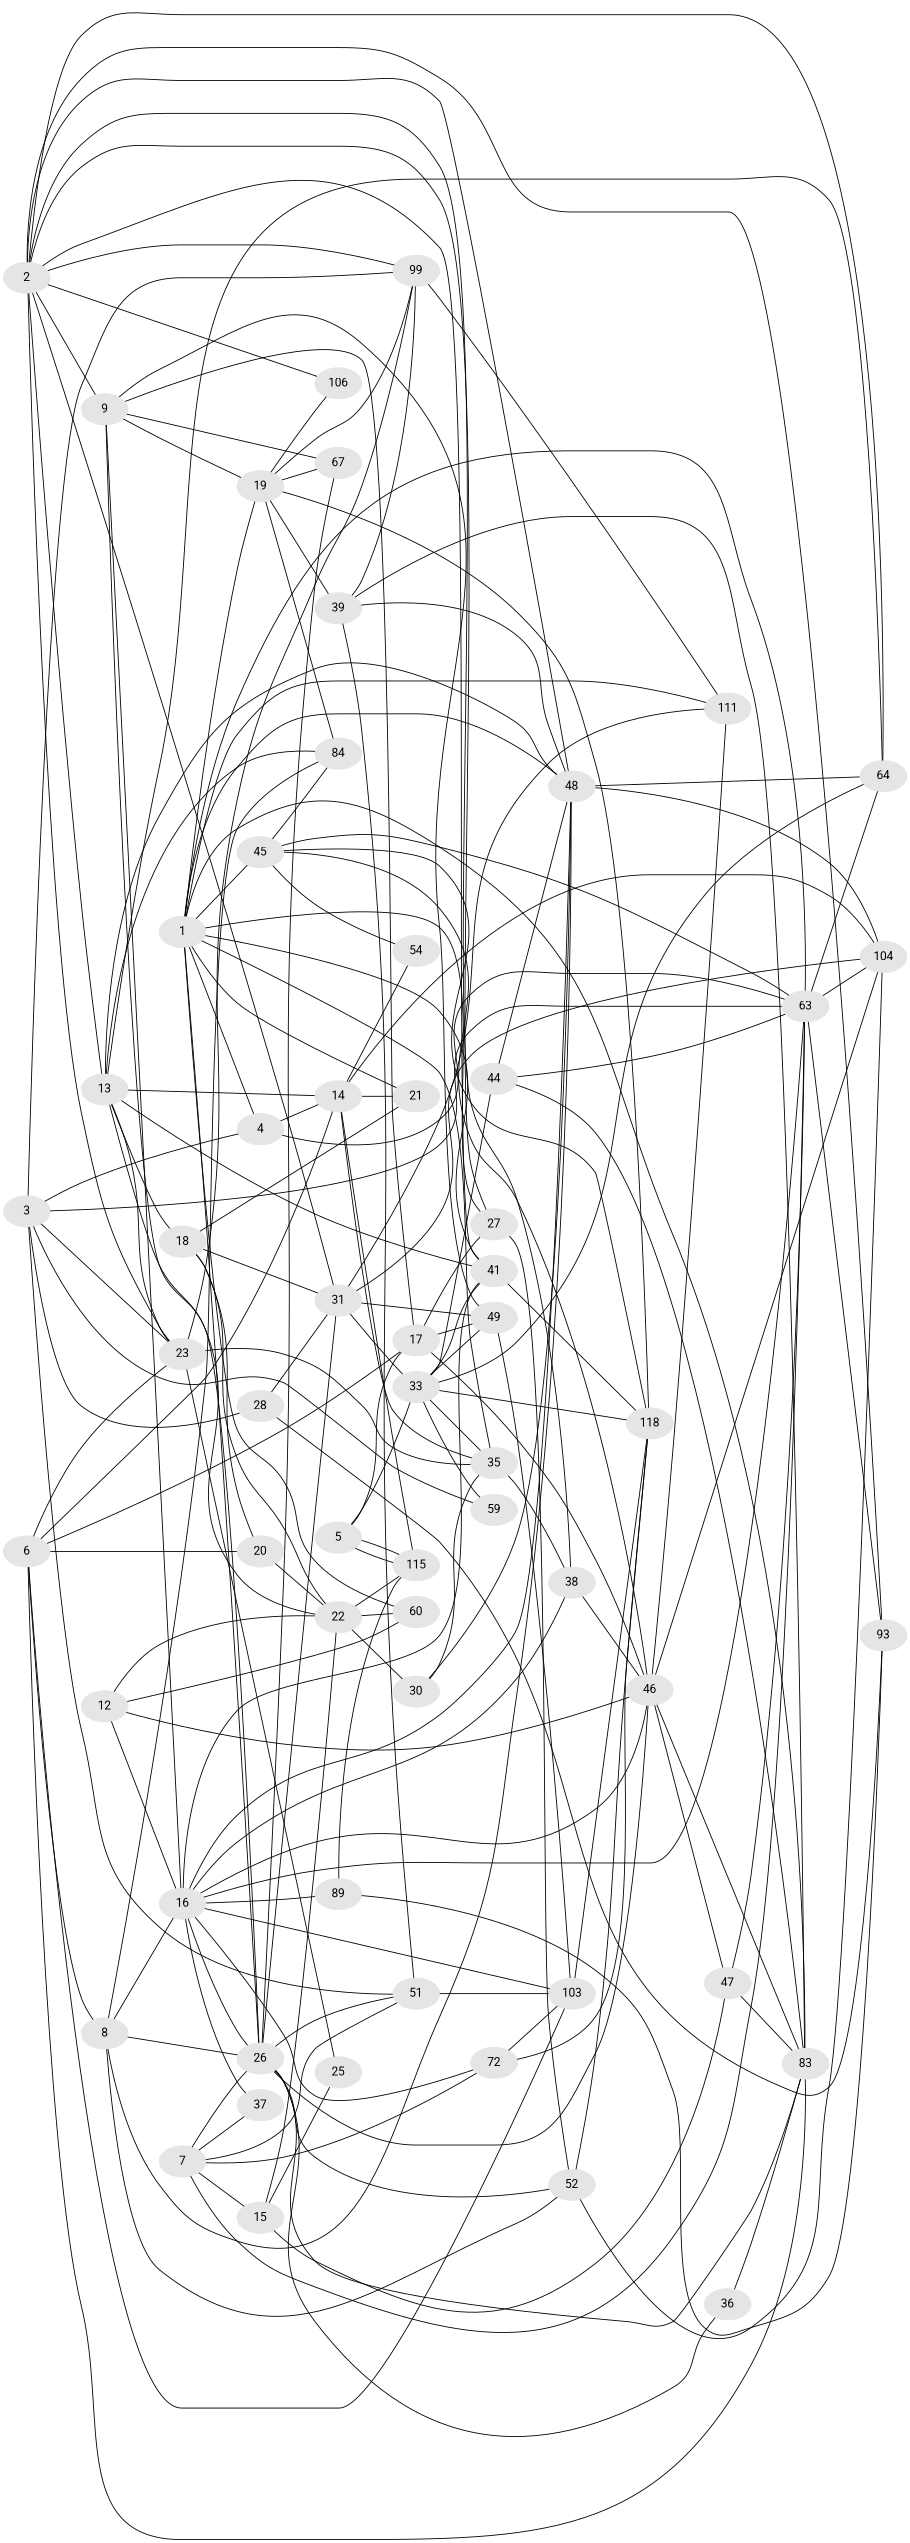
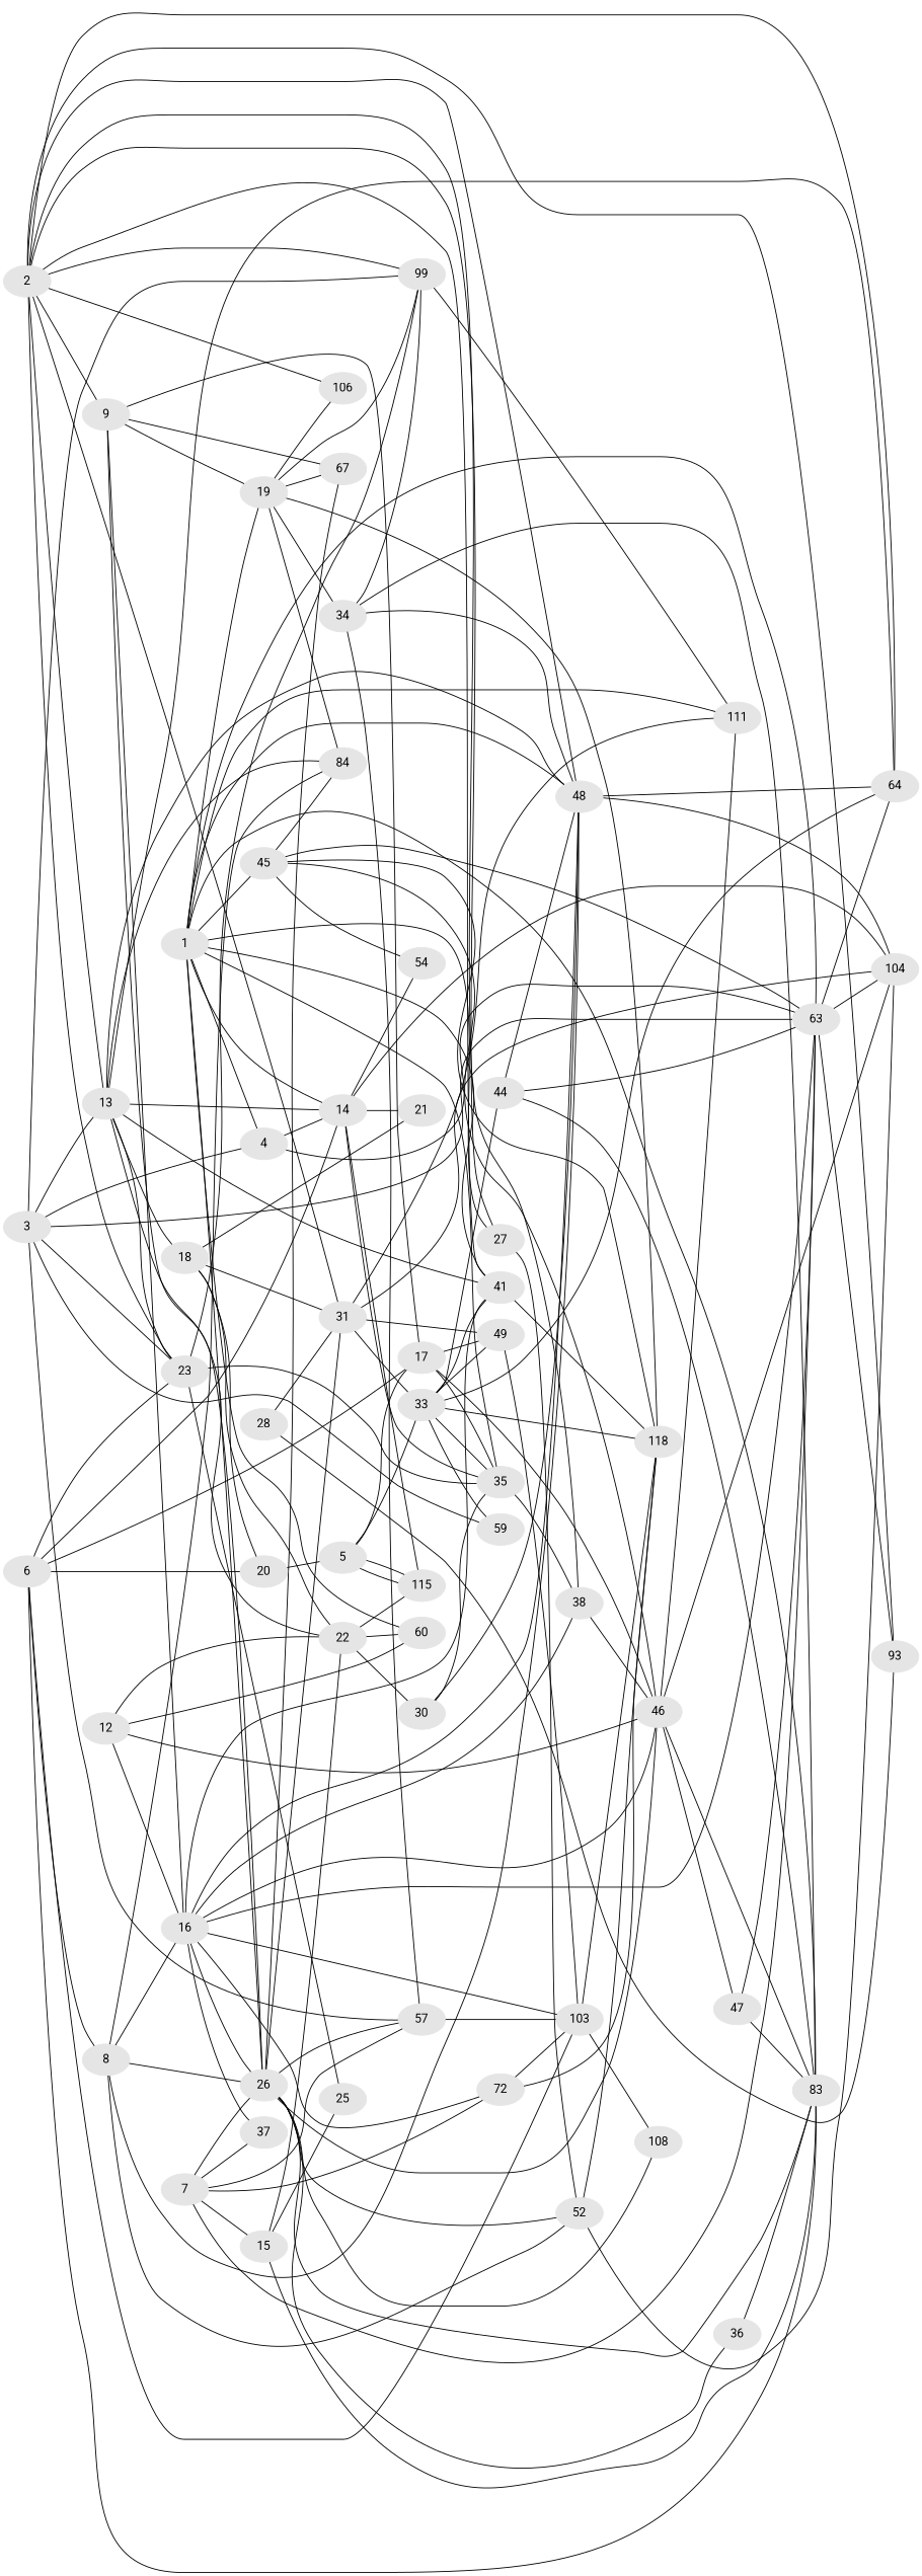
  graph {
    fontname=Roboto
    rankdir=LR
    node [color=gray90 fontname=Roboto style=filled]
    edge [fontname=Roboto]
    1 [super="+11+10"]
    4
    14 [super="+66+122"]
    19 [super="+86+69"]
    26 [super="+81+32+76"]
    27
    35 [super="+105"]
    41 [super="+78+88"]
    45 [super="+87"]
    48 [super="+117+114"]
    60
    63 [super="+80"]
    83
    111
    54
    115
    21
    104
    99 [super="+113"]
    106
    84
    67
-   39
+   39 [label=34]
    118 [super="+123"]
    31 [super="+42"]
    52 [super="+101"]
-   51 [super="+107"]
+   51 [super="+107" label=57]
    46 [super="+82"]
    36
+   108
    38
    64 [super="+75"]
    93
    2 [super="+62+40+57+24"]
    9 [super="+43"]
    13 [super="+61+92+55+97"]
    23 [super="+56+70"]
    17
    16 [super="+29"]
    49
    22 [super="+58+90"]
    18
    25
    33 [super="+74"]
    3 [super="+73"]
    28
    59
    103 [super="+120"]
    5
    44
    6 [super="+95+34"]
    8 [super="+50"]
    20
    7 [super="+94"]
    15
    37
    72
    47 [super="+110"]
-   89
    12
    30 [super="+65"]
    1 -- 4
-   1 -- 21
+   1 -- 14
    1 -- 19
    1 -- 26
    1 -- 27
    1 -- 35
    1 -- 41
    1 -- 45
    1 -- 48 [weight=2]
    1 -- 60
    1 -- 63
    1 -- 83
    1 -- 111
    4 -- 14
    4 -- 63
    14 -- 35
    14 -- 54
    14 -- 115
    14 -- 21
    14 -- 104
    19 -- 99
    19 -- 106
    19 -- 84
    19 -- 67
    19 -- 39
    19 -- 118
    26 -- 83 [weight=2]
    26 -- 67
    26 -- 31
    26 -- 52
    26 -- 51
    26 -- 46
    26 -- 36
+   26 -- 108
    27 -- 52
    35 -- 38
    41 -- 118
    45 -- 63
    45 -- 54
    45 -- 84
    45 -- 118
    45 -- 46
    48 -- 104
    48 -- 64
    63 -- 104
    63 -- 64
    63 -- 93
    99 -- 111
    39 -- 48
    39 -- 83
    39 -- 99
    39 -- 51
    31 -- 111
    31 -- 104
    31 -- 49
    31 -- 33
    52 -- 104
    52 -- 118
    51 -- 103
    46 -- 83
    46 -- 111
    46 -- 104
    46 -- 47
    36 -- 83
    38 -- 46
    2 -- 27
    2 -- 41
    2 -- 48
    2 -- 99
    2 -- 106
    2 -- 31
    2 -- 38
    2 -- 64
    2 -- 93
    2 -- 9
    2 -- 13 [weight=2]
    2 -- 23 [weight=2]
    9 -- 19
    9 -- 26
    9 -- 67
    9 -- 17
    9 -- 16
-   9 -- 49 [weight=2]
    13 -- 14 [weight=2]
    13 -- 41 [weight=3]
    13 -- 48
    13 -- 84
    13 -- 64
    13 -- 23
    13 -- 22
    13 -- 18
    23 -- 35
    23 -- 99
    23 -- 25
-   17 -- 27
+   17 -- 35
    17 -- 46
    17 -- 49
    16 -- 26
    16 -- 41
    16 -- 48
    16 -- 63
    16 -- 46
    16 -- 38
    16 -- 103
    16 -- 37 [weight=2]
    16 -- 72
-   16 -- 89
    49 -- 103
    22 -- 60
    22 -- 115
    22 -- 30
    18 -- 21
    18 -- 31
    18 -- 22
    18 -- 20
    33 -- 35
    33 -- 41
    33 -- 118
    33 -- 64
    33 -- 49
    33 -- 59
    33 -- 44
    3 -- 4
    3 -- 63
    3 -- 99
    3 -- 51
    3 -- 23
-   3 -- 28
+   3 -- 13
    3 -- 59
    28 -- 31
    28 -- 93
    103 -- 118
+   103 -- 108
    5 -- 115
    5 -- 115
    5 -- 17
    5 -- 33
    44 -- 48
    44 -- 63
    44 -- 83
    6 -- 14
    6 -- 83
    6 -- 23
    6 -- 17
    6 -- 103
    6 -- 8
    6 -- 20
    8 -- 26
    8 -- 48
    8 -- 84
    8 -- 52
    8 -- 16
-   20 -- 22
+   20 -- 5
    7 -- 26
    7 -- 63
    7 -- 51
    7 -- 15
    7 -- 37
    7 -- 72
    15 -- 22
    15 -- 25
-   15 -- 47
+   15 -- 83
    72 -- 118
    72 -- 103
    47 -- 63
    47 -- 83
-   89 -- 115
-   89 -- 93
    12 -- 60
    12 -- 46
    12 -- 16
    12 -- 22
    30 -- 35
    30 -- 48
  }
